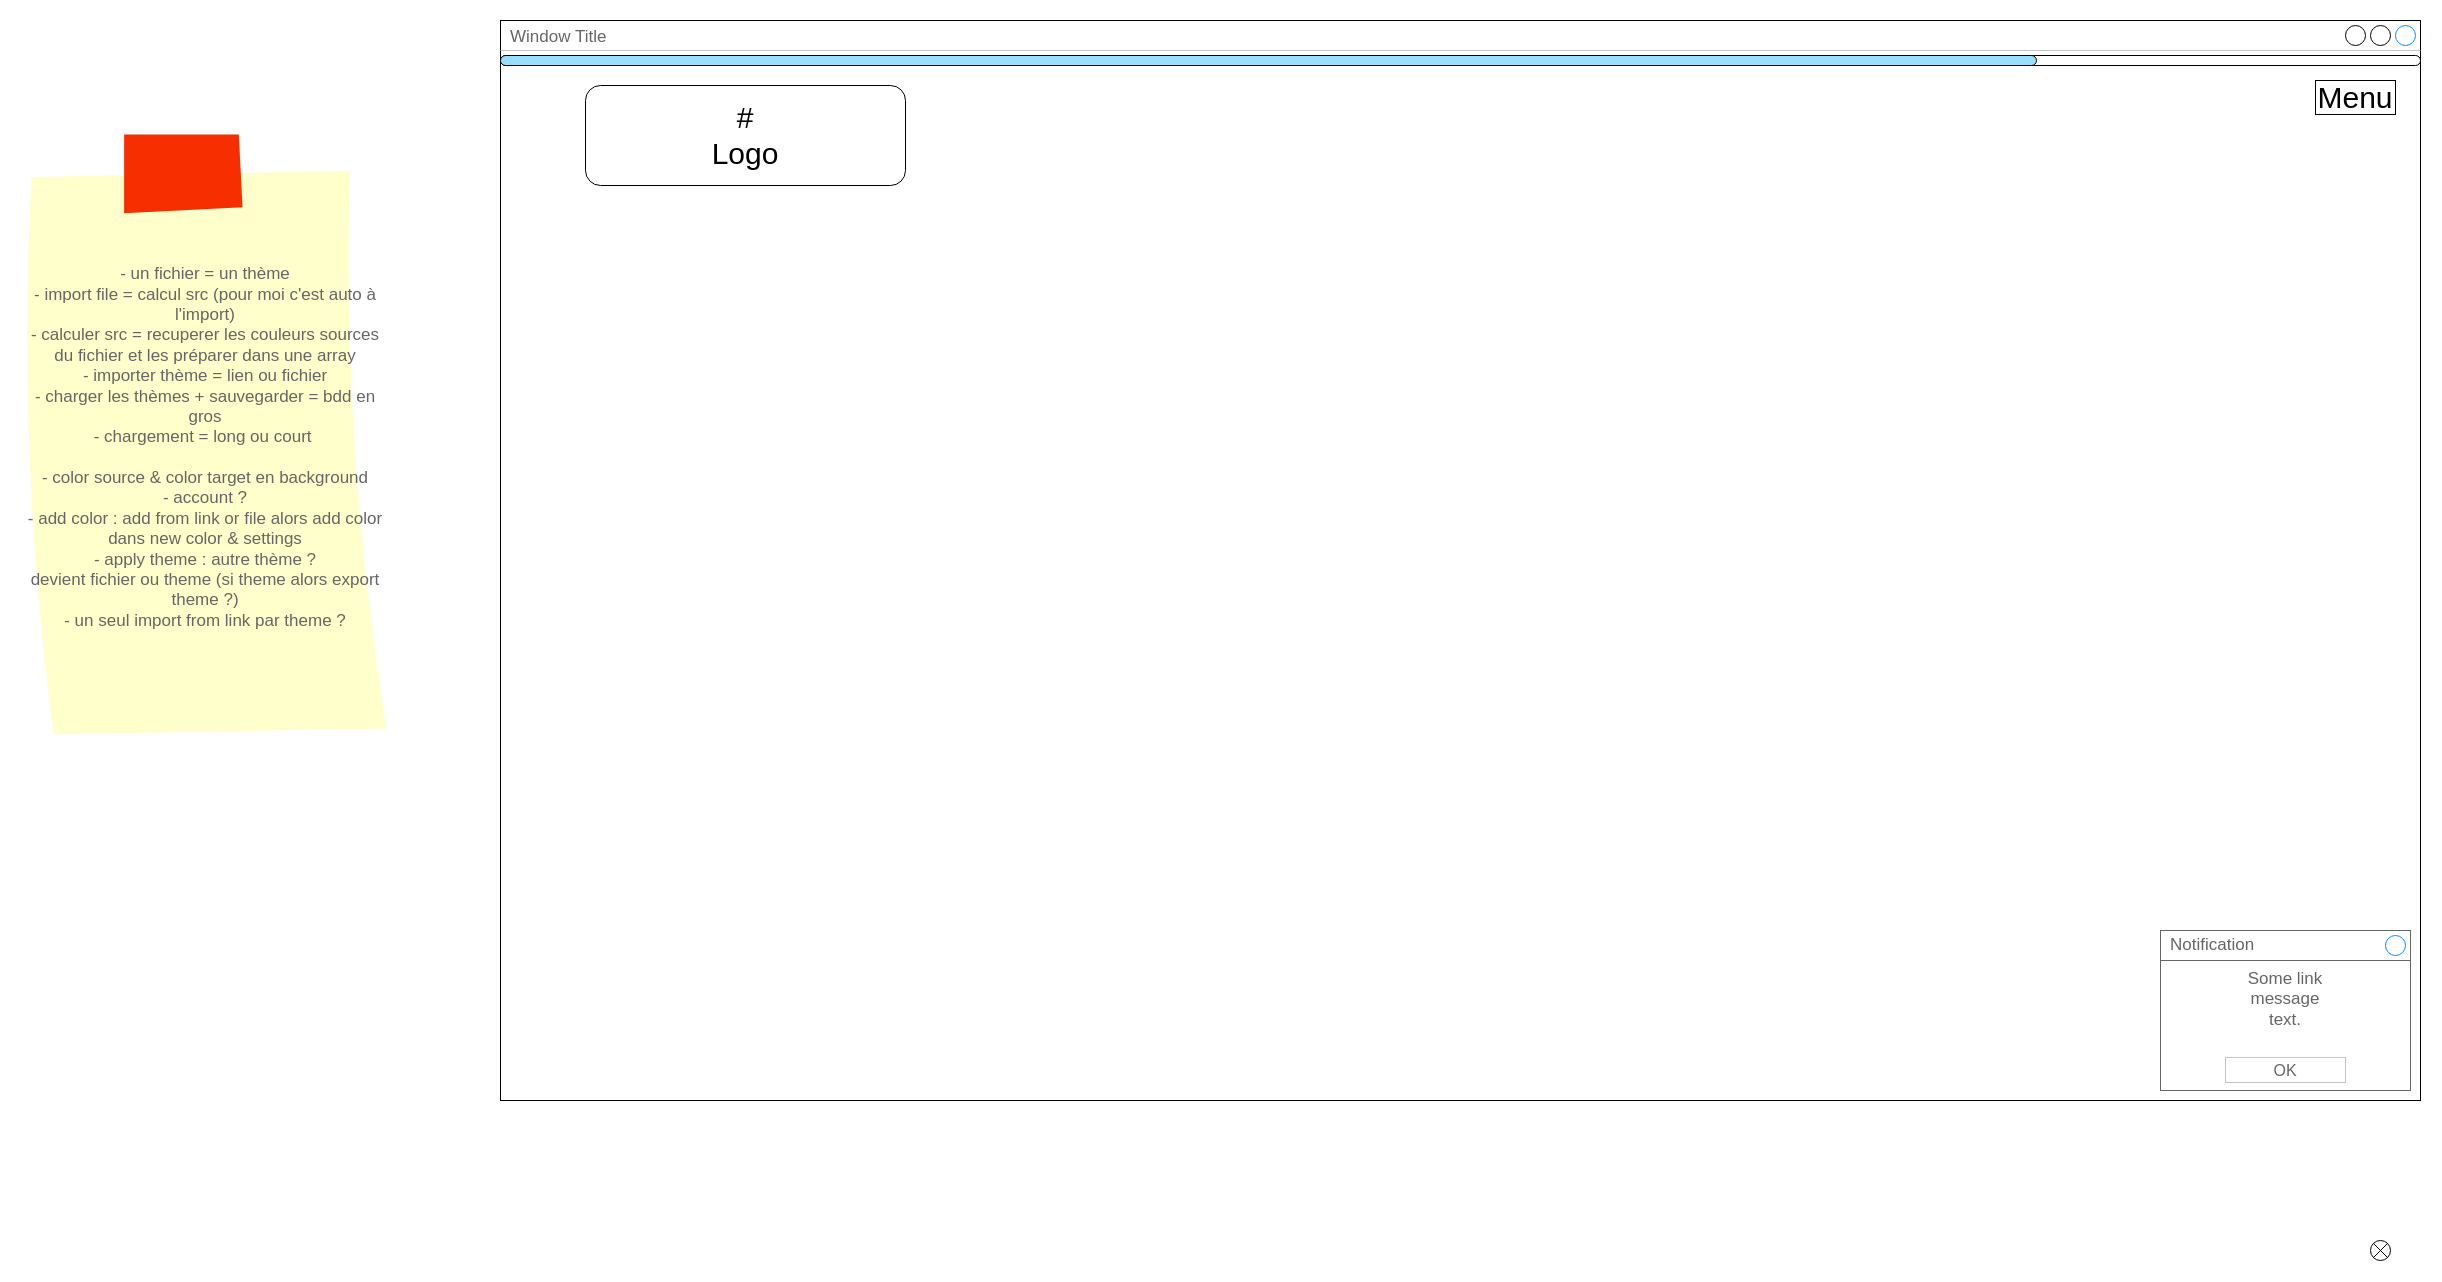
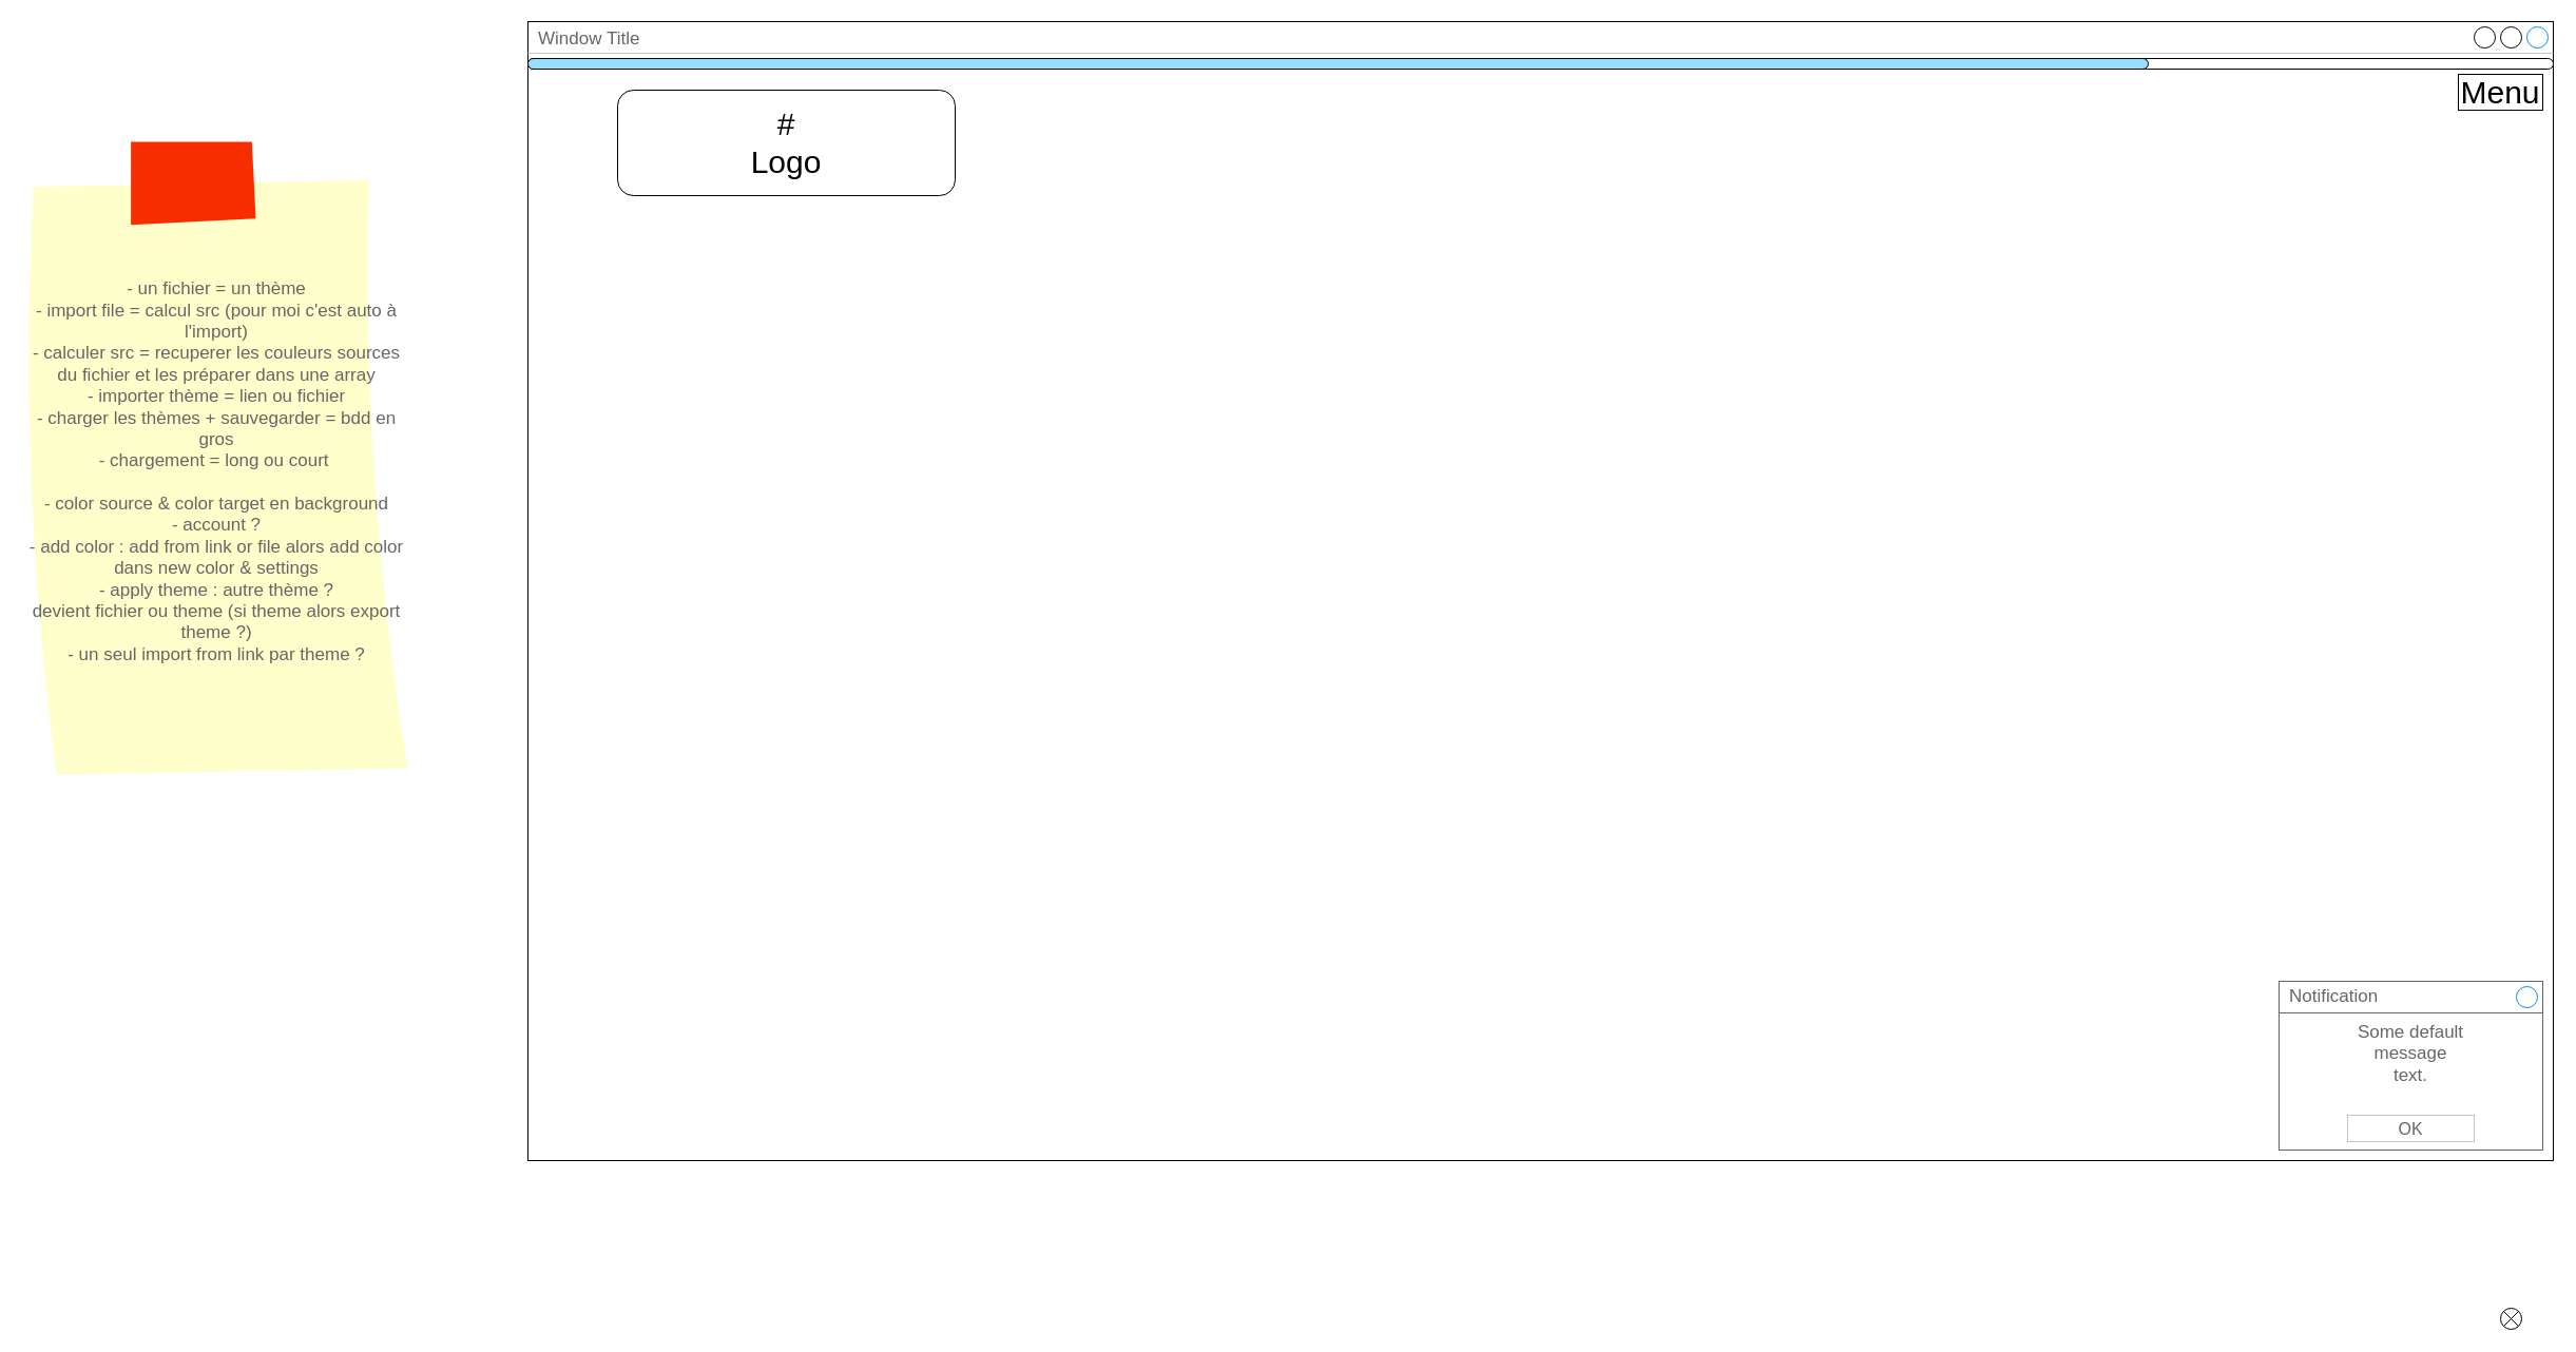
  <mxCell id="0" />
  <mxCell id="1" parent="0" />
  <mxCell id="2" value="Window Title" style="strokeWidth=1;shadow=0;dashed=0;align=center;html=1;shape=mxgraph.mockup.containers.window;align=left;verticalAlign=top;spacingLeft=8;strokeColor2=#008cff;strokeColor3=#c4c4c4;fontColor=#666666;mainText=;fontSize=17;labelBackgroundColor=none;movable=0;resizable=0;container=0;moveCells=1;" parent="1" vertex="1"><mxGeometry x="500" y="20" width="1920" height="1080" as="geometry" /></mxCell>
  <mxCell id="3" value="&lt;font style=&quot;font-size: 30px&quot;&gt;#&lt;br&gt;Logo&lt;/font&gt;" style="whiteSpace=wrap;html=1;align=center;treeFolding=1;treeMoving=1;newEdgeStyle={&quot;edgeStyle&quot;:&quot;elbowEdgeStyle&quot;,&quot;startArrow&quot;:&quot;none&quot;,&quot;endArrow&quot;:&quot;none&quot;};rounded=1;glass=0;sketch=0;shadow=0;container=0;movable=0;" parent="1" vertex="1"><mxGeometry x="585" y="85" width="320" height="100" as="geometry" /></mxCell>
- <mxCell id="4" value="Menu" style="whiteSpace=wrap;html=1;align=center;treeFolding=1;treeMoving=1;newEdgeStyle={&quot;edgeStyle&quot;:&quot;elbowEdgeStyle&quot;,&quot;startArrow&quot;:&quot;none&quot;,&quot;endArrow&quot;:&quot;none&quot;};fontSize=30;movable=0;" parent="1" vertex="1"><mxGeometry x="2315" y="80" width="80" height="34" as="geometry" /></mxCell>
+ <mxCell id="4" value="Menu" style="whiteSpace=wrap;html=1;align=center;treeFolding=1;treeMoving=1;newEdgeStyle={&quot;edgeStyle&quot;:&quot;elbowEdgeStyle&quot;,&quot;startArrow&quot;:&quot;none&quot;,&quot;endArrow&quot;:&quot;none&quot;};fontSize=30;movable=0;" parent="1" vertex="1"><mxGeometry x="2330" y="70" width="80" height="34" as="geometry" /></mxCell>
  <mxCell id="5" value="" style="shape=sumEllipse;perimeter=ellipsePerimeter;whiteSpace=wrap;html=1;backgroundOutline=1;fontSize=30;" parent="1" vertex="1"><mxGeometry x="2370" y="1240" width="20" height="20" as="geometry" /></mxCell>
  <mxCell id="6" value="&lt;br&gt;- un fichier = un thème&lt;br&gt;- import file = calcul src (pour moi c'est auto à l'import)&lt;br&gt;- calculer src = recuperer les couleurs sources du fichier et les préparer dans une array&lt;br&gt;- importer thème = lien ou fichier&lt;br&gt;- charger les thèmes + sauvegarder = bdd en gros&lt;br&gt;- chargement = long ou court&amp;nbsp;&lt;br&gt;&lt;br&gt;- color source &amp;amp; color target en background&lt;br&gt;- account ?&lt;br&gt;- add color : add from link or file alors add color dans new color &amp;amp; settings&lt;br&gt;- apply theme : autre thème ?&lt;br&gt;devient fichier ou theme (si theme alors export theme ?)&lt;br&gt;- un seul import from link par theme ?" style="strokeWidth=1;shadow=0;dashed=0;align=center;html=1;shape=mxgraph.mockup.text.stickyNote2;fontColor=#666666;mainText=;fontSize=17;whiteSpace=wrap;fillColor=#ffffcc;strokeColor=#F62E00;" parent="1" vertex="1"><mxGeometry x="20" y="134" width="370" height="606" as="geometry" /></mxCell>
  <mxCell id="7" value="" style="verticalLabelPosition=bottom;shadow=0;dashed=0;align=center;html=1;verticalAlign=top;strokeWidth=1;shape=mxgraph.mockup.misc.progressBar;fillColor2=#99ddff;barPos=80;rounded=1;glass=0;sketch=0;fontSize=30;movable=0;" parent="1" vertex="1"><mxGeometry x="500" y="50" width="1920" height="20" as="geometry" /></mxCell>
- <mxCell id="8" value="Some link&#10;message&#10;text." style="strokeWidth=1;shadow=0;dashed=0;align=center;html=1;shape=mxgraph.mockup.containers.rrect;rSize=0;strokeColor=#666666;fontColor=#666666;fontSize=17;verticalAlign=top;whiteSpace=wrap;fillColor=#ffffff;spacingTop=32;rounded=1;glass=0;sketch=0;movable=0;" parent="1" vertex="1"><mxGeometry x="2160" y="930" width="250" height="160" as="geometry" /></mxCell>
+ <mxCell id="8" value="Some default&#10;message&#10;text." style="strokeWidth=1;shadow=0;dashed=0;align=center;html=1;shape=mxgraph.mockup.containers.rrect;rSize=0;strokeColor=#666666;fontColor=#666666;fontSize=17;verticalAlign=top;whiteSpace=wrap;fillColor=#ffffff;spacingTop=32;rounded=1;glass=0;sketch=0;movable=0;" parent="1" vertex="1"><mxGeometry x="2160" y="930" width="250" height="160" as="geometry" /></mxCell>
  <mxCell id="9" value="Notification" style="strokeWidth=1;shadow=0;dashed=0;align=center;html=1;shape=mxgraph.mockup.containers.rrect;rSize=0;fontSize=17;fontColor=#666666;strokeColor=#666666;align=left;spacingLeft=8;fillColor=#ffffff;resizeWidth=1;rounded=1;glass=0;sketch=0;" parent="8" vertex="1"><mxGeometry width="250" height="30" relative="1" as="geometry" /></mxCell>
  <mxCell id="10" value="" style="shape=ellipse;strokeColor=#008cff;resizable=0;fillColor=none;html=1;rounded=1;shadow=0;glass=0;sketch=0;fontSize=30;" parent="9" vertex="1"><mxGeometry x="1" y="0.5" width="20" height="20" relative="1" as="geometry"><mxPoint x="-25" y="-10" as="offset" /></mxGeometry></mxCell>
  <mxCell id="11" value="OK" style="strokeWidth=1;shadow=0;dashed=0;align=center;html=1;shape=mxgraph.mockup.containers.rrect;rSize=0;fontSize=16;fontColor=#666666;strokeColor=#c4c4c4;resizable=0;whiteSpace=wrap;fillColor=#ffffff;rounded=1;glass=0;sketch=0;" parent="8" vertex="1"><mxGeometry x="0.5" y="1" width="120" height="25" relative="1" as="geometry"><mxPoint x="-60" y="-33" as="offset" /></mxGeometry></mxCell>
